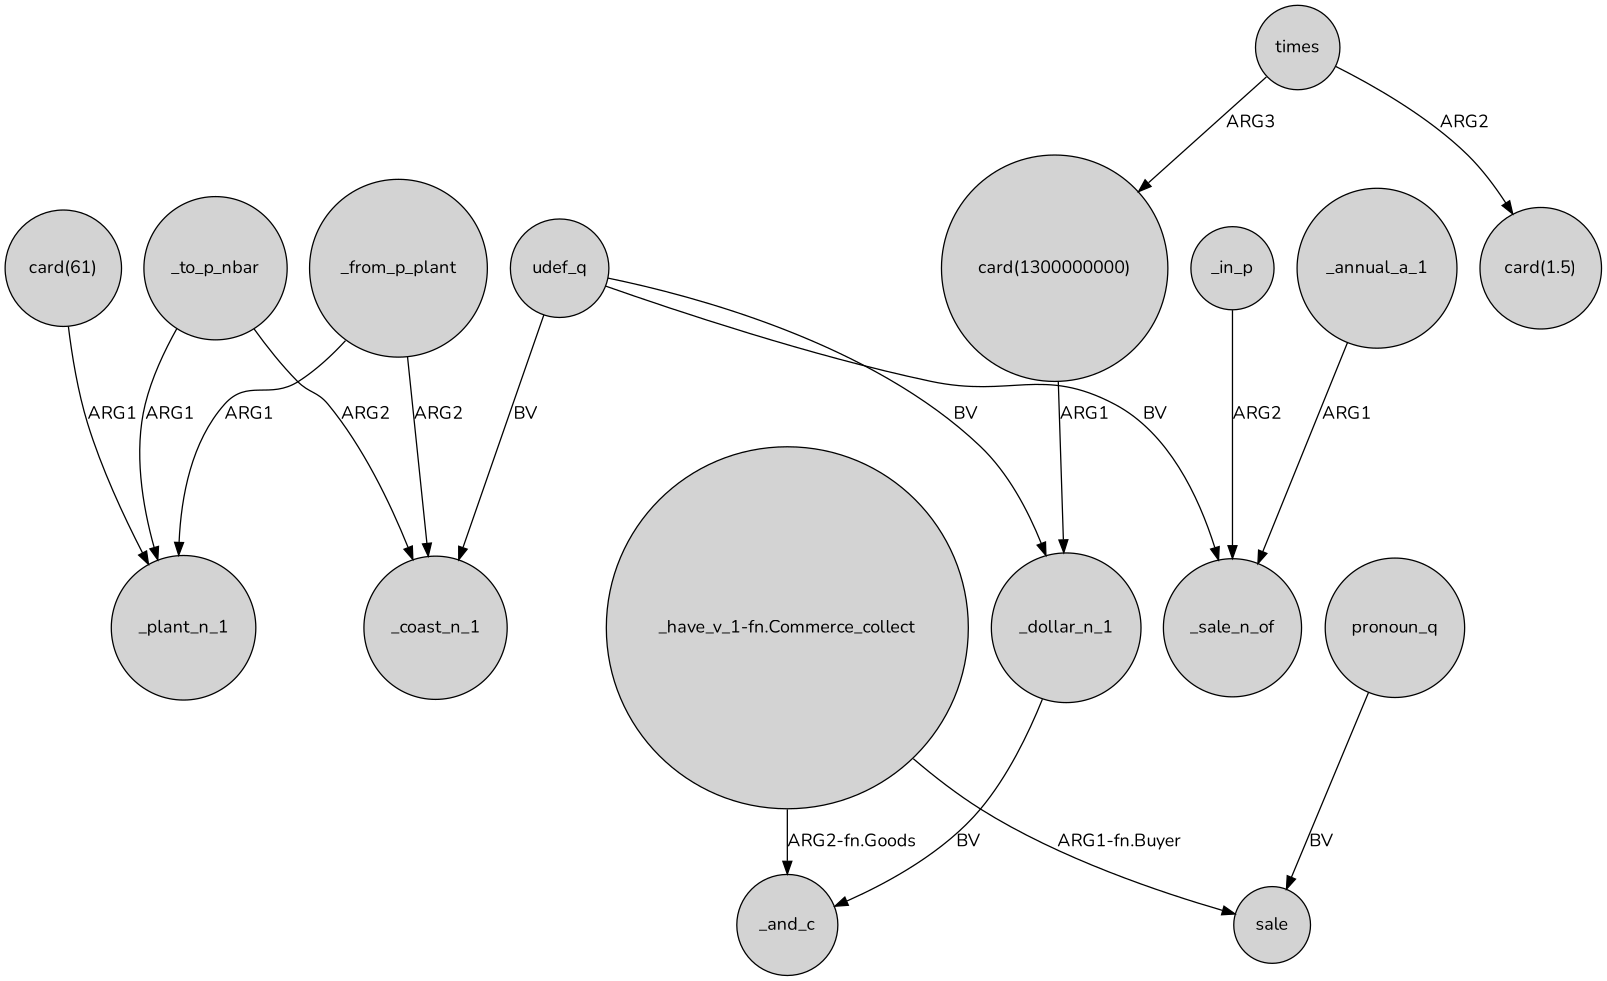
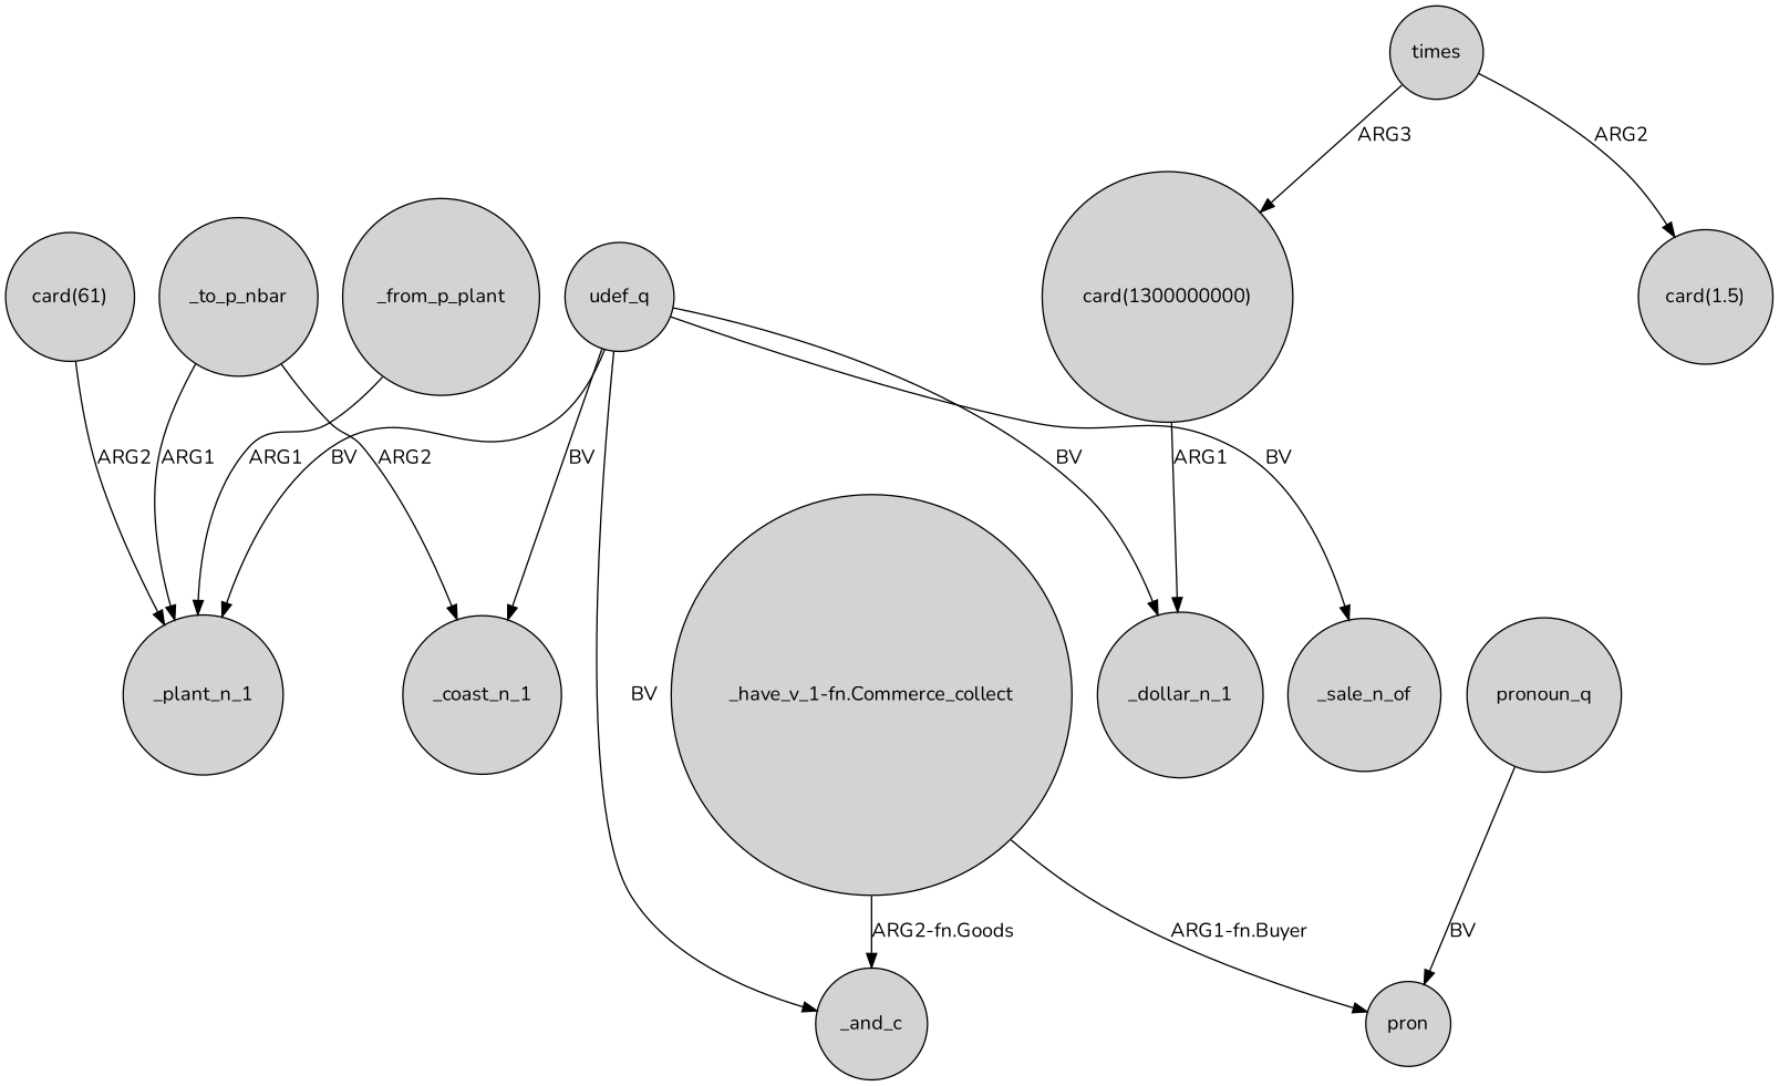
  digraph {
    fontname=Nunito
    node [fontname=Nunito shape=circle style=filled]
    edge [fontname=Nunito]
    n1 [label="card(1300000000)"]
    _dollar_n_1
    udef_q
    _plant_n_1
    _coast_n_1
    _sale_n_of
    _and_c
-   _in_p
    "_have_v_1-fn.Commerce_collect"
-   pron [label=sale]
+   pron
    "card(61)"
    times
    "card(1.5)"
-   _annual_a_1
    pronoun_q
    n16 [label=_from_p_plant]
    _to_p_nbar
    n1 -> _dollar_n_1 [label=ARG1]
    udef_q -> _dollar_n_1 [label=BV]
+   udef_q -> _plant_n_1 [label=BV]
    udef_q -> _coast_n_1 [label=BV]
    udef_q -> _sale_n_of [label=BV]
-   _dollar_n_1 -> _and_c [label=BV]
-   _in_p -> _sale_n_of [label=ARG2]
+   udef_q -> _and_c [label=BV]
    "_have_v_1-fn.Commerce_collect" -> _and_c [label="ARG2-fn.Goods"]
    "_have_v_1-fn.Commerce_collect" -> pron [label="ARG1-fn.Buyer"]
-   "card(61)" -> _plant_n_1 [label=ARG1]
+   "card(61)" -> _plant_n_1 [label=ARG2]
    times -> n1 [label=ARG3]
    times -> "card(1.5)" [label=ARG2]
-   _annual_a_1 -> _sale_n_of [label=ARG1]
    pronoun_q -> pron [label=BV]
    n16 -> _plant_n_1 [label=ARG1]
-   n16 -> _coast_n_1 [label=ARG2]
    _to_p_nbar -> _plant_n_1 [label=ARG1]
    _to_p_nbar -> _coast_n_1 [label=ARG2]
  }
